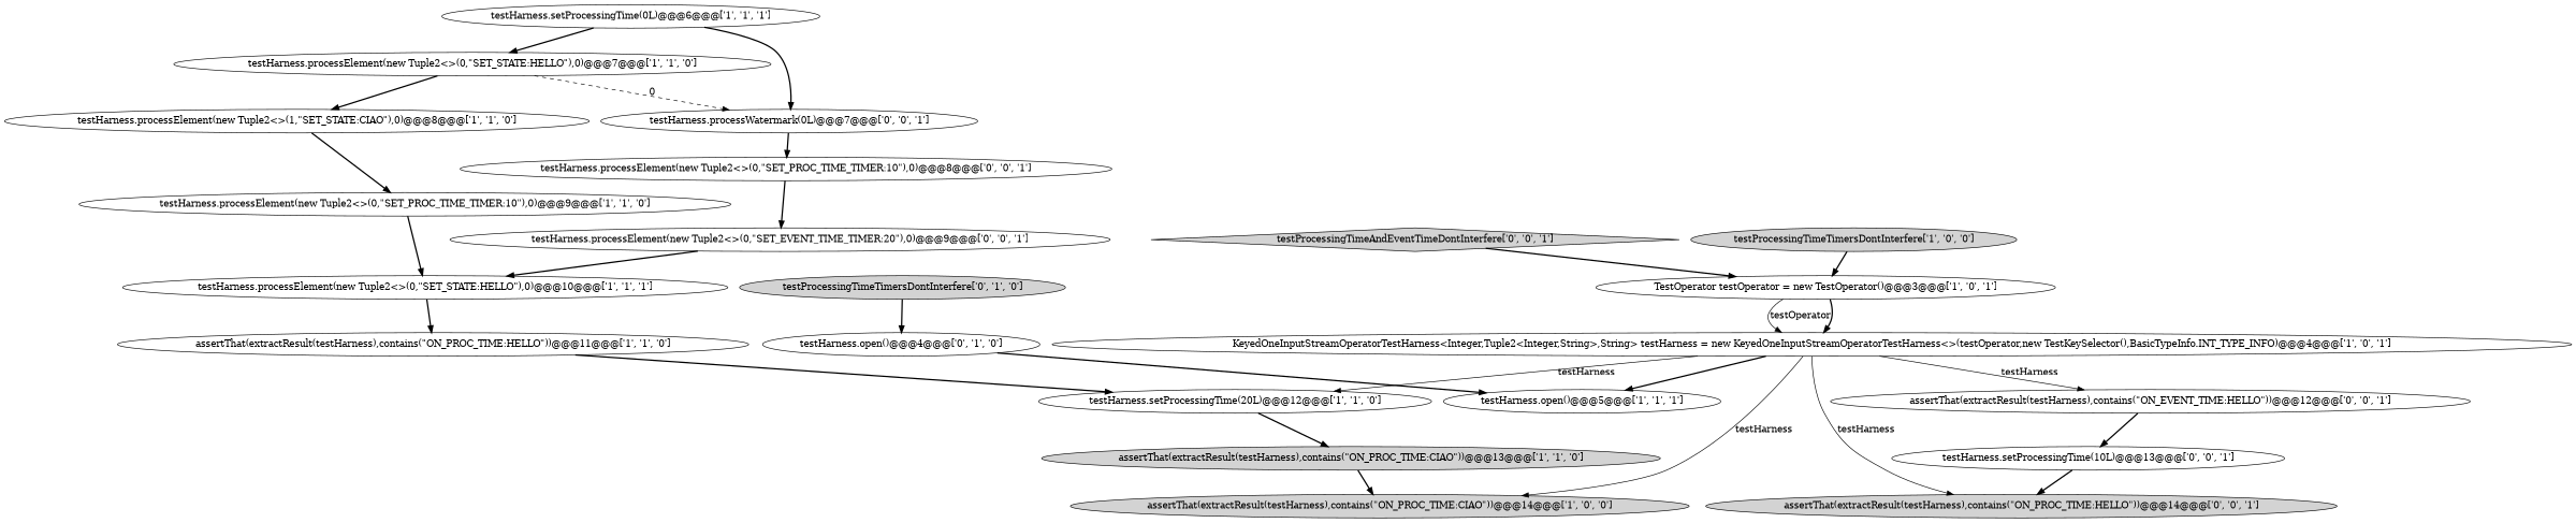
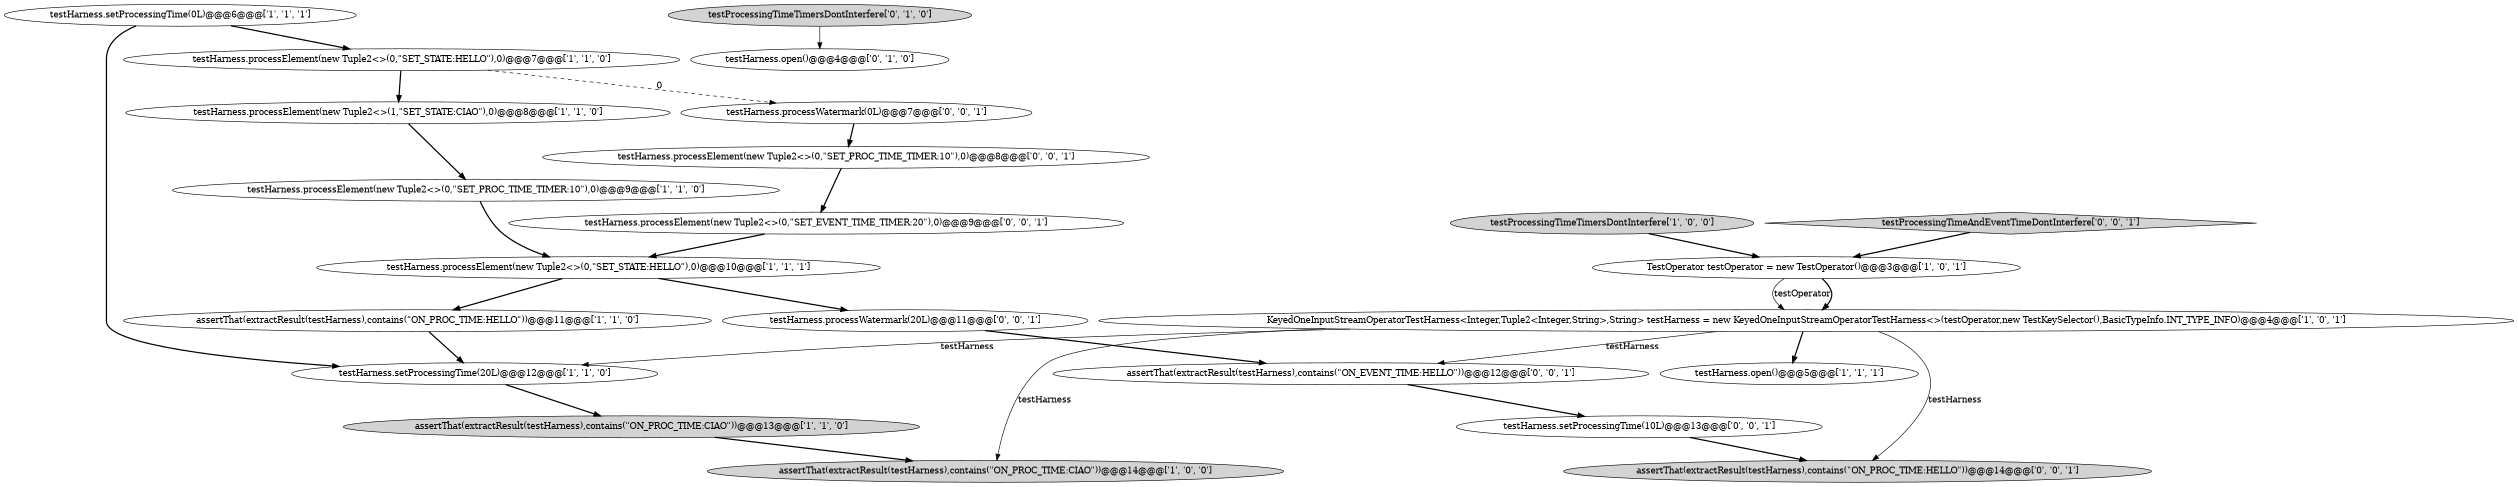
  digraph {
    node [fillcolor=white shape=ellipse style=filled]
    edge [style=bold]
    n1 [fillcolor=lightgray label="assertThat(extractResult(testHarness),contains(\"ON_PROC_TIME:CIAO\"))@@@14@@@['1', '0', '0']"]
    n2 [label="testHarness.setProcessingTime(20L)@@@12@@@['1', '1', '0']"]
    n3 [fillcolor=lightgray label="assertThat(extractResult(testHarness),contains(\"ON_PROC_TIME:CIAO\"))@@@13@@@['1', '1', '0']"]
    n4 [label="testHarness.open()@@@4@@@['0', '1', '0']"]
    n5 [label="testHarness.open()@@@5@@@['1', '1', '1']"]
    n6 [label="testHarness.processElement(new Tuple2<>(0,\"SET_STATE:HELLO\"),0)@@@7@@@['1', '1', '0']"]
    n7 [label="testHarness.processElement(new Tuple2<>(1,\"SET_STATE:CIAO\"),0)@@@8@@@['1', '1', '0']"]
    n8 [label="testHarness.processWatermark(0L)@@@7@@@['0', '0', '1']"]
    n9 [label="testHarness.processElement(new Tuple2<>(0,\"SET_PROC_TIME_TIMER:10\"),0)@@@9@@@['1', '1', '0']"]
    n10 [label="testHarness.processElement(new Tuple2<>(0,\"SET_PROC_TIME_TIMER:10\"),0)@@@8@@@['0', '0', '1']"]
    n11 [fillcolor=lightgray label="testProcessingTimeAndEventTimeDontInterfere['0', '0', '1']" shape=diamond]
    n12 [label="TestOperator testOperator = new TestOperator()@@@3@@@['1', '0', '1']"]
    n13 [label="KeyedOneInputStreamOperatorTestHarness<Integer,Tuple2<Integer,String>,String> testHarness = new KeyedOneInputStreamOperatorTestHarness<>(testOperator,new TestKeySelector(),BasicTypeInfo.INT_TYPE_INFO)@@@4@@@['1', '0', '1']"]
    n14 [label="testHarness.setProcessingTime(0L)@@@6@@@['1', '1', '1']"]
    n15 [fillcolor=lightgray label="testProcessingTimeTimersDontInterfere['1', '0', '0']"]
    n16 [fillcolor=lightgray label="testProcessingTimeTimersDontInterfere['0', '1', '0']"]
    n17 [label="testHarness.processElement(new Tuple2<>(0,\"SET_EVENT_TIME_TIMER:20\"),0)@@@9@@@['0', '0', '1']"]
    n18 [label="testHarness.processElement(new Tuple2<>(0,\"SET_STATE:HELLO\"),0)@@@10@@@['1', '1', '1']"]
+   n19 [label="testHarness.processWatermark(20L)@@@11@@@['0', '0', '1']"]
    n20 [label="assertThat(extractResult(testHarness),contains(\"ON_PROC_TIME:HELLO\"))@@@11@@@['1', '1', '0']"]
    n21 [label="assertThat(extractResult(testHarness),contains(\"ON_EVENT_TIME:HELLO\"))@@@12@@@['0', '0', '1']"]
    n22 [label="testHarness.setProcessingTime(10L)@@@13@@@['0', '0', '1']"]
    n23 [fillcolor=lightgray label="assertThat(extractResult(testHarness),contains(\"ON_PROC_TIME:HELLO\"))@@@14@@@['0', '0', '1']"]
    n2 -> n3
    n3 -> n1
-   n4 -> n5
    n6 -> n7
    n6 -> n8 [label=0 style=dashed]
    n7 -> n9
    n8 -> n10
    n9 -> n18
    n10 -> n17
    n11 -> n12
    n12 -> n13 [label=testOperator style=solid]
    n12 -> n13
    n13 -> n1 [label=testHarness style=solid]
    n13 -> n2 [label=testHarness style=solid]
    n13 -> n5
    n13 -> n21 [label=testHarness style=solid]
    n13 -> n23 [label=testHarness style=solid]
    n14 -> n6
-   n14 -> n8
+   n14 -> n2
    n15 -> n12
-   n16 -> n4
+   n16 -> n4 [style=solid]
    n17 -> n18
+   n18 -> n19
    n18 -> n20
+   n19 -> n21
    n20 -> n2
    n21 -> n22
    n22 -> n23
  }
